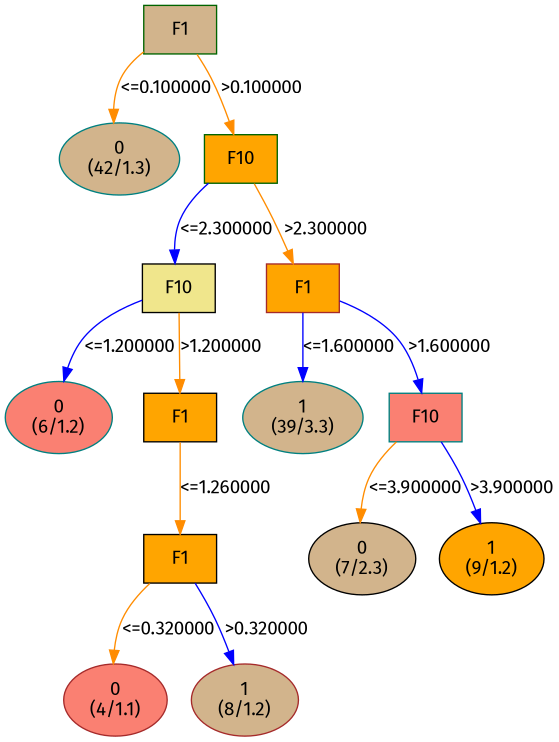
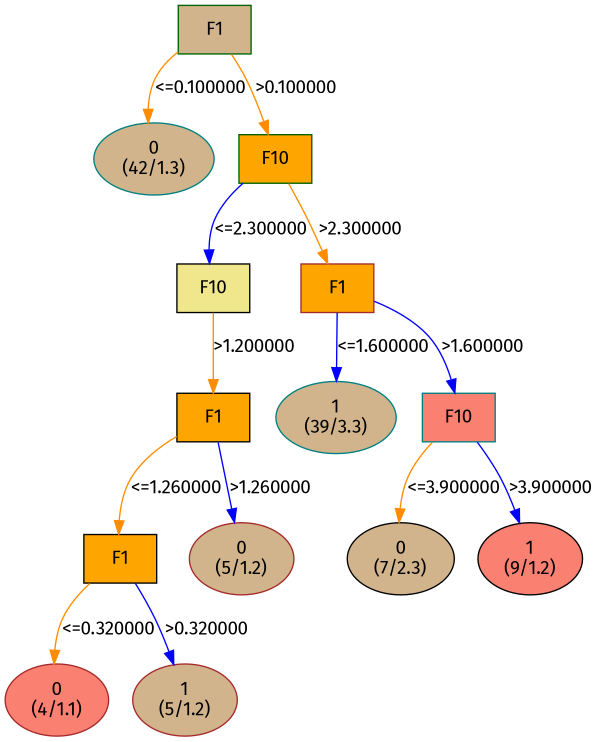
  digraph {
    fontname="Fira Sans"
    node [color=black fillcolor=tan fontname="Fira Sans" shape=ellipse style=filled]
    edge [color=darkorange fontname="Fira Sans"]
    n1 [color=darkgreen label="F1\n" shape=box]
    n2 [color=teal label="0\n(42/1.3)"]
    n3 [color=darkgreen fillcolor=orange label="F10\n" shape=box]
    n4 [fillcolor=khaki label="F10\n" shape=box]
    n5 [color=brown fillcolor=orange label="F1\n" shape=box]
-   n6 [color=teal fillcolor=salmon label="0\n(6/1.2)"]
    n7 [fillcolor=orange label="F1\n" shape=box]
    n8 [color=teal label="1\n(39/3.3)"]
    n9 [color=teal fillcolor=salmon label="F10\n" shape=box]
    n10 [fillcolor=orange label="F1\n" shape=box]
+   n11 [color=brown label="0\n(5/1.2)"]
    n12 [color=brown fillcolor=salmon label="0\n(4/1.1)"]
-   n13 [color=brown label="1\n(8/1.2)"]
+   n13 [color=brown label="1\n(5/1.2)"]
    n14 [label="0\n(7/2.3)"]
-   n15 [fillcolor=orange label="1\n(9/1.2)"]
+   n15 [fillcolor=salmon label="1\n(9/1.2)"]
    n1 -> n2 [label="<=0.100000"]
    n1 -> n3 [label=">0.100000"]
    n3 -> n4 [color=blue label="<=2.300000"]
    n3 -> n5 [label=">2.300000"]
-   n4 -> n6 [color=blue label="<=1.200000"]
    n4 -> n7 [label=">1.200000"]
    n5 -> n8 [color=blue label="<=1.600000"]
    n5 -> n9 [color=blue label=">1.600000"]
    n7 -> n10 [label="<=1.260000"]
+   n7 -> n11 [color=blue label=">1.260000"]
    n9 -> n14 [label="<=3.900000"]
    n9 -> n15 [color=blue label=">3.900000"]
    n10 -> n12 [label="<=0.320000"]
    n10 -> n13 [color=blue label=">0.320000"]
  }
